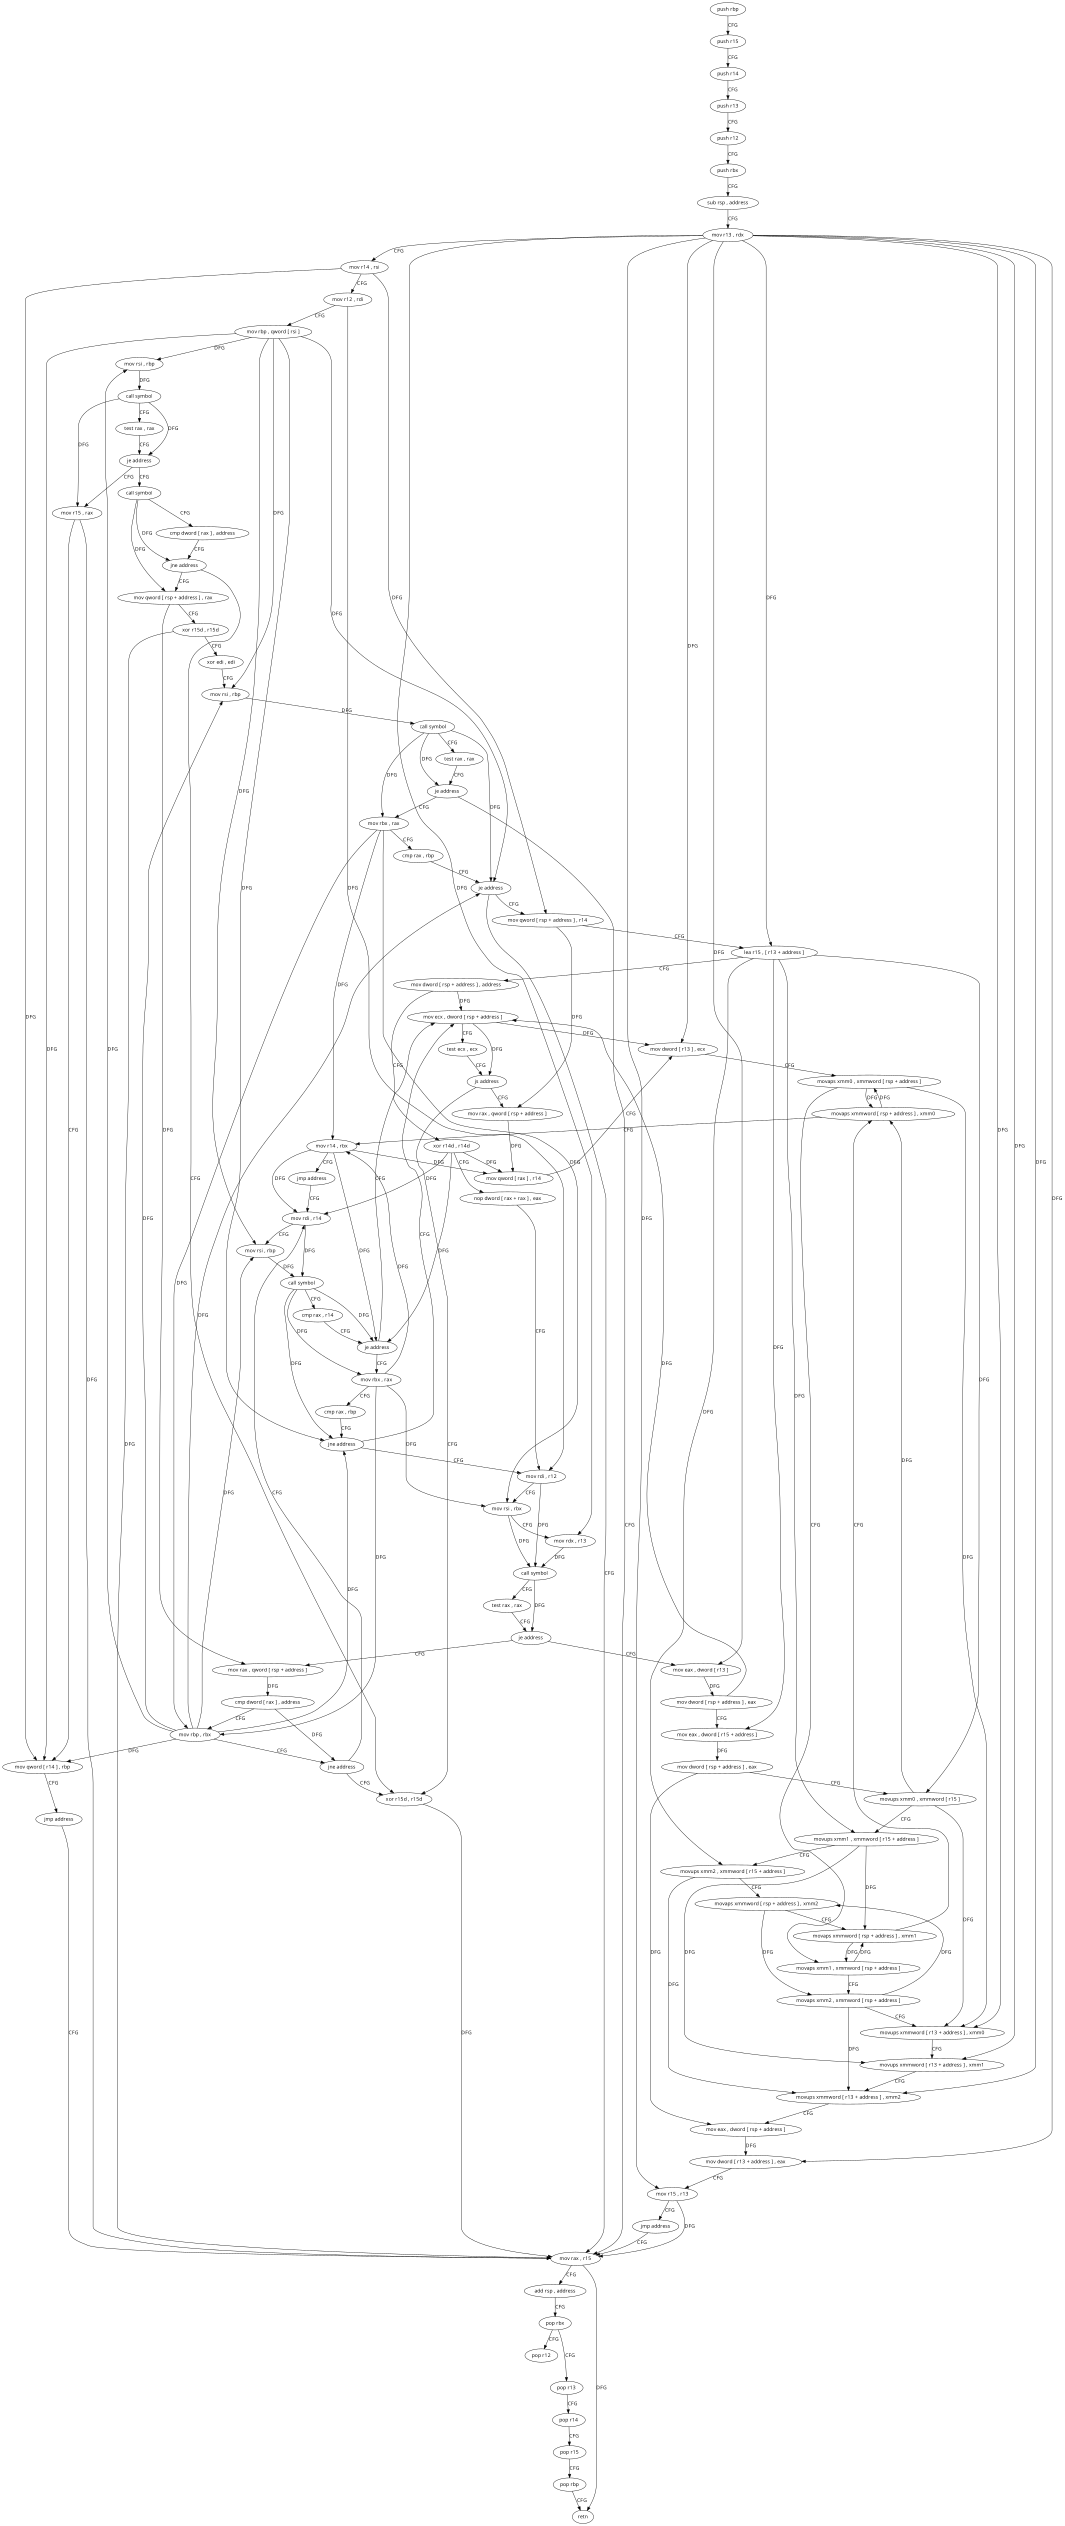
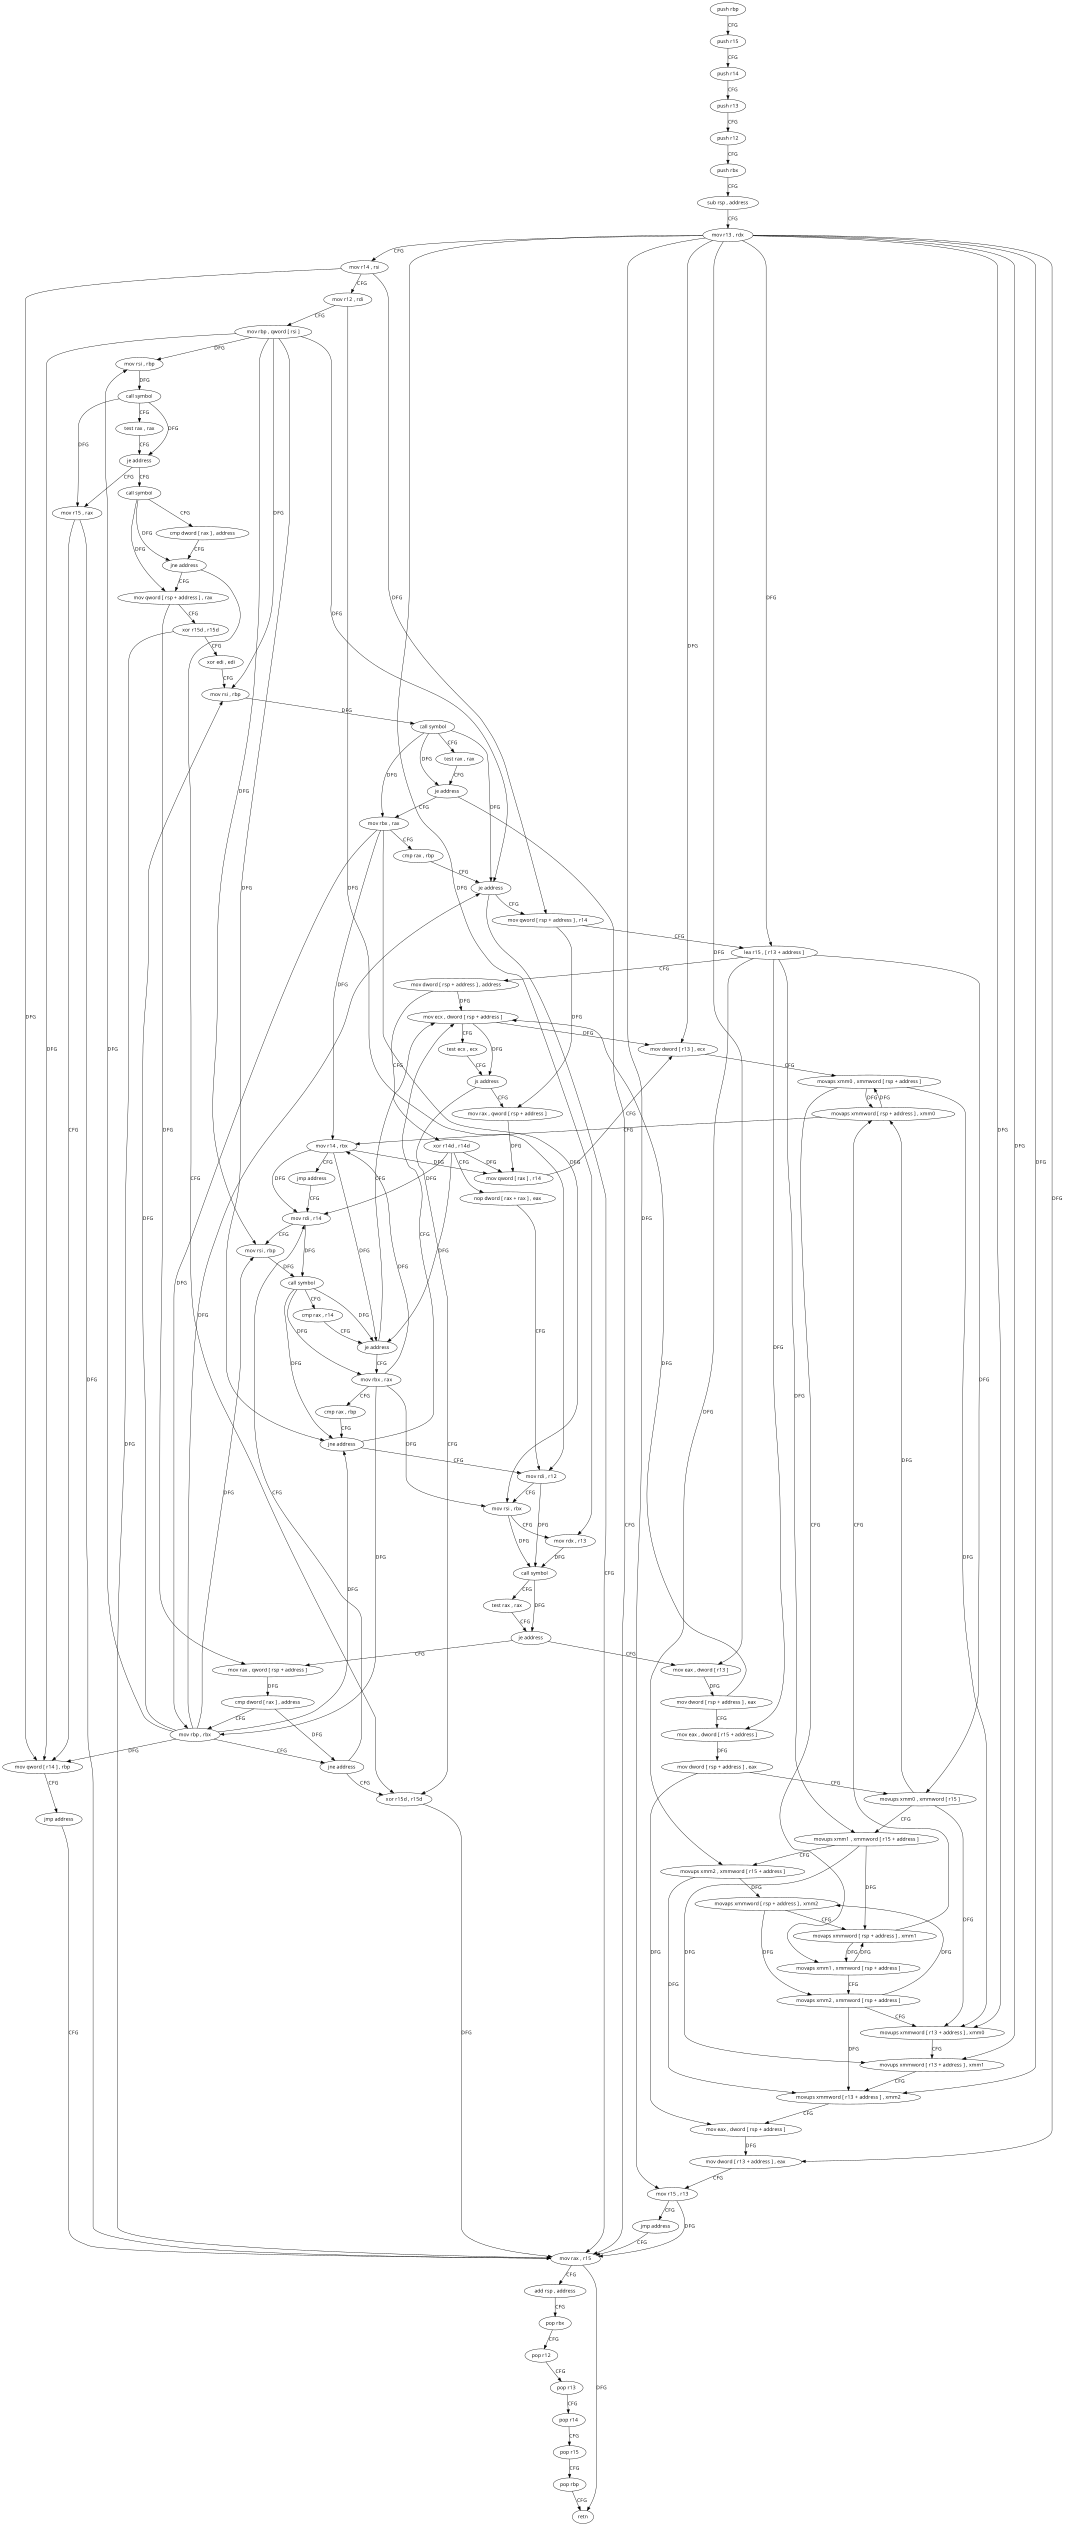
  digraph {
    fontname="Open Sans"
    node [fontname="Open Sans"]
    edge [fontname="Open Sans"]
    n1 [label="push rbp"]
    n2 [label="push r15"]
    n3 [label="push r14"]
    n4 [label="push r13"]
    n5 [label="push r12"]
    n6 [label="push rbx"]
    n7 [label="sub rsp , address"]
    n8 [label="mov r13 , rdx"]
    n9 [label="mov r14 , rsi"]
    n10 [label="lea r15 , [ r13 + address ]"]
    n11 [label="mov eax , dword [ r13 ]"]
    n12 [label="mov dword [ r13 ] , ecx"]
    n13 [label="movups xmmword [ r13 + address ] , xmm0"]
    n14 [label="movups xmmword [ r13 + address ] , xmm1"]
    n15 [label="movups xmmword [ r13 + address ] , xmm2"]
    n16 [label="mov dword [ r13 + address ] , eax"]
    n17 [label="mov r15 , r13"]
    n18 [label="mov rdx , r13"]
    n19 [label="mov r12 , rdi"]
    n20 [label="mov qword [ r14 ] , rbp"]
    n21 [label="mov qword [ rsp + address ] , r14"]
    n22 [label="mov dword [ rsp + address ] , address"]
    n23 [label="mov eax , dword [ r15 + address ]"]
    n24 [label="movups xmm0 , xmmword [ r15 ]"]
    n25 [label="movups xmm1 , xmmword [ r15 + address ]"]
    n26 [label="movups xmm2 , xmmword [ r15 + address ]"]
    n27 [label="mov dword [ rsp + address ] , eax"]
    n28 [label="movaps xmm0 , xmmword [ rsp + address ]"]
    n29 [label="mov eax , dword [ rsp + address ]"]
    n30 [label="mov rax , r15"]
    n31 [label="jmp address"]
    n32 [label="call symbol"]
    n33 [label="mov rbp , qword [ rsi ]"]
    n34 [label="mov rdi , r12"]
    n35 [label="jmp address"]
    n36 [label="mov rax , qword [ rsp + address ]"]
    n37 [label="mov rsi , rbp"]
    n38 [label="mov rsi , rbp"]
    n39 [label="je address"]
    n40 [label="mov rsi , rbp"]
    n41 [label="jne address"]
    n42 [label="mov rsi , rbx"]
    n43 [label="call symbol"]
    n44 [label="call symbol"]
    n45 [label="call symbol"]
    n46 [label="mov ecx , dword [ rsp + address ]"]
    n47 [label="test rax , rax"]
    n48 [label="je address"]
    n49 [label="mov r15 , rax"]
    n50 [label="call symbol"]
    n51 [label="cmp dword [ rax ] , address"]
    n52 [label="jne address"]
    n53 [label="mov qword [ rsp + address ] , rax"]
    n54 [label="xor r15d , r15d"]
    n55 [label="xor r15d , r15d"]
    n56 [label="mov rax , qword [ rsp + address ]"]
    n57 [label="add rsp , address"]
    n58 [label=retn]
    n59 [label="xor edi , edi"]
    n60 [label="cmp dword [ rax ] , address"]
    n61 [label="pop rbx"]
    n62 [label="test rax , rax"]
    n63 [label="je address"]
    n64 [label="mov rbx , rax"]
    n65 [label="cmp rax , rbp"]
    n66 [label="mov rbp , rbx"]
    n67 [label="mov r14 , rbx"]
    n68 [label="jne address"]
    n69 [label="mov rdi , r14"]
    n70 [label="je address"]
    n71 [label="mov qword [ rax ] , r14"]
    n72 [label="jmp address"]
    n73 [label="pop r12"]
    n74 [label="pop r13"]
    n75 [label="pop r14"]
    n76 [label="pop r15"]
    n77 [label="pop rbp"]
    n78 [label="xor r14d , r14d"]
    n79 [label="mov dword [ rsp + address ] , eax"]
    n80 [label="movaps xmmword [ rsp + address ] , xmm0"]
    n81 [label="movaps xmmword [ rsp + address ] , xmm1"]
    n82 [label="movaps xmmword [ rsp + address ] , xmm2"]
    n83 [label="nop dword [ rax + rax ] , eax"]
    n84 [label="test ecx , ecx"]
    n85 [label="js address"]
    n86 [label="mov rbx , rax"]
    n87 [label="test rax , rax"]
    n88 [label="je address"]
    n89 [label="cmp rax , r14"]
    n90 [label="movaps xmm1 , xmmword [ rsp + address ]"]
    n91 [label="movaps xmm2 , xmmword [ rsp + address ]"]
    n92 [label="cmp rax , rbp"]
    n1 -> n2 [label=CFG]
    n2 -> n3 [label=CFG]
    n3 -> n4 [label=CFG]
    n4 -> n5 [label=CFG]
    n5 -> n6 [label=CFG]
    n6 -> n7 [label=CFG]
    n7 -> n8 [label=CFG]
    n8 -> n9 [label=CFG]
    n8 -> n10 [label=DFG]
    n8 -> n11 [label=DFG]
    n8 -> n12 [label=DFG]
    n8 -> n13 [label=DFG]
    n8 -> n14 [label=DFG]
    n8 -> n15 [label=DFG]
    n8 -> n16 [label=DFG]
    n8 -> n17 [label=DFG]
    n8 -> n18 [label=DFG]
    n9 -> n19 [label=CFG]
    n9 -> n20 [label=DFG]
    n9 -> n21 [label=DFG]
    n10 -> n22 [label=CFG]
    n10 -> n23 [label=DFG]
    n10 -> n24 [label=DFG]
    n10 -> n25 [label=DFG]
    n10 -> n26 [label=DFG]
    n11 -> n27 [label=DFG]
    n12 -> n28 [label=CFG]
    n13 -> n14 [label=CFG]
    n14 -> n15 [label=CFG]
    n15 -> n29 [label=CFG]
    n16 -> n17 [label=CFG]
    n17 -> n30 [label=DFG]
    n17 -> n31 [label=CFG]
    n18 -> n32 [label=DFG]
    n19 -> n33 [label=CFG]
    n19 -> n34 [label=DFG]
    n20 -> n35 [label=CFG]
    n21 -> n10 [label=CFG]
    n21 -> n36 [label=DFG]
    n22 -> n46 [label=DFG]
    n22 -> n78 [label=CFG]
    n23 -> n79 [label=DFG]
    n24 -> n13 [label=DFG]
    n24 -> n25 [label=CFG]
    n24 -> n80 [label=DFG]
    n25 -> n14 [label=DFG]
    n25 -> n26 [label=CFG]
    n25 -> n81 [label=DFG]
    n26 -> n15 [label=DFG]
-   n26 -> n82 [label=CFG]
+   n26 -> n82 [label=DFG]
    n27 -> n23 [label=CFG]
    n27 -> n46 [label=DFG]
    n28 -> n13 [label=DFG]
    n28 -> n80 [label=DFG]
    n28 -> n90 [label=CFG]
    n29 -> n16 [label=DFG]
    n30 -> n57 [label=CFG]
    n30 -> n58 [label=DFG]
    n31 -> n30 [label=CFG]
    n32 -> n87 [label=CFG]
    n32 -> n88 [label=DFG]
    n33 -> n20 [label=DFG]
    n33 -> n37 [label=DFG]
    n33 -> n38 [label=DFG]
    n33 -> n39 [label=DFG]
    n33 -> n40 [label=DFG]
    n33 -> n41 [label=DFG]
    n34 -> n32 [label=DFG]
    n34 -> n42 [label=CFG]
    n35 -> n30 [label=CFG]
    n36 -> n71 [label=DFG]
    n37 -> n43 [label=DFG]
    n38 -> n44 [label=DFG]
    n39 -> n21 [label=CFG]
    n39 -> n30 [label=CFG]
    n40 -> n45 [label=DFG]
    n41 -> n34 [label=CFG]
    n41 -> n46 [label=CFG]
    n42 -> n18 [label=CFG]
    n42 -> n32 [label=DFG]
    n43 -> n47 [label=CFG]
    n43 -> n48 [label=DFG]
    n43 -> n49 [label=DFG]
    n44 -> n39 [label=DFG]
    n44 -> n62 [label=CFG]
    n44 -> n63 [label=DFG]
    n44 -> n64 [label=DFG]
    n45 -> n41 [label=DFG]
    n45 -> n70 [label=DFG]
    n45 -> n86 [label=DFG]
    n45 -> n89 [label=CFG]
    n46 -> n12 [label=DFG]
    n46 -> n84 [label=CFG]
    n46 -> n85 [label=DFG]
    n47 -> n48 [label=CFG]
    n48 -> n49 [label=CFG]
    n48 -> n50 [label=CFG]
    n49 -> n20 [label=CFG]
    n49 -> n30 [label=DFG]
    n50 -> n51 [label=CFG]
    n50 -> n52 [label=DFG]
    n50 -> n53 [label=DFG]
    n51 -> n52 [label=CFG]
    n52 -> n53 [label=CFG]
    n52 -> n54 [label=CFG]
    n53 -> n55 [label=CFG]
    n53 -> n56 [label=DFG]
    n54 -> n30 [label=DFG]
    n55 -> n30 [label=DFG]
    n55 -> n59 [label=CFG]
    n56 -> n60 [label=DFG]
    n57 -> n61 [label=CFG]
    n59 -> n38 [label=CFG]
    n60 -> n66 [label=CFG]
    n60 -> n68 [label=DFG]
    n61 -> n73 [label=CFG]
    n62 -> n63 [label=CFG]
    n63 -> n30 [label=CFG]
    n63 -> n64 [label=CFG]
    n64 -> n42 [label=DFG]
    n64 -> n65 [label=CFG]
    n64 -> n66 [label=DFG]
    n64 -> n67 [label=DFG]
    n65 -> n39 [label=CFG]
    n66 -> n20 [label=DFG]
    n66 -> n37 [label=DFG]
    n66 -> n38 [label=DFG]
    n66 -> n39 [label=DFG]
    n66 -> n40 [label=DFG]
    n66 -> n41 [label=DFG]
    n66 -> n68 [label=CFG]
    n67 -> n69 [label=DFG]
    n67 -> n70 [label=DFG]
    n67 -> n71 [label=DFG]
    n67 -> n72 [label=CFG]
    n68 -> n54 [label=CFG]
    n68 -> n69 [label=CFG]
    n69 -> n40 [label=CFG]
    n69 -> n45 [label=DFG]
    n70 -> n46 [label=CFG]
    n70 -> n86 [label=CFG]
    n71 -> n12 [label=CFG]
    n72 -> n69 [label=CFG]
-   n61 -> n74 [label=CFG]
+   n73 -> n74 [label=CFG]
    n74 -> n75 [label=CFG]
    n75 -> n76 [label=CFG]
    n76 -> n77 [label=CFG]
    n77 -> n58 [label=CFG]
    n78 -> n69 [label=DFG]
    n78 -> n70 [label=DFG]
    n78 -> n71 [label=DFG]
    n78 -> n83 [label=CFG]
    n79 -> n24 [label=CFG]
    n79 -> n29 [label=DFG]
    n80 -> n28 [label=DFG]
    n80 -> n67 [label=CFG]
    n81 -> n80 [label=CFG]
    n81 -> n90 [label=DFG]
    n82 -> n81 [label=CFG]
    n82 -> n91 [label=DFG]
    n83 -> n34 [label=CFG]
    n84 -> n85 [label=CFG]
    n85 -> n36 [label=CFG]
    n85 -> n54 [label=CFG]
    n86 -> n42 [label=DFG]
    n86 -> n66 [label=DFG]
    n86 -> n67 [label=DFG]
    n86 -> n92 [label=CFG]
    n87 -> n88 [label=CFG]
    n88 -> n11 [label=CFG]
    n88 -> n56 [label=CFG]
    n89 -> n70 [label=CFG]
    n90 -> n81 [label=DFG]
    n90 -> n91 [label=CFG]
    n91 -> n13 [label=CFG]
    n91 -> n15 [label=DFG]
    n91 -> n82 [label=DFG]
    n92 -> n41 [label=CFG]
  }
